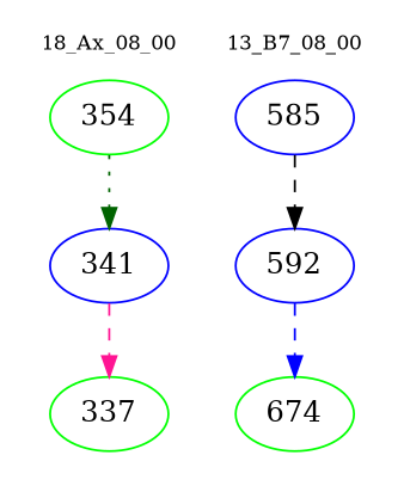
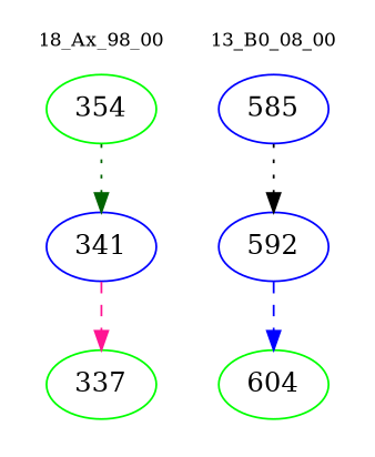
  digraph {
    node [color=green]
    edge [style=dotted]
    n1 [label=354]
    n2 [color=blue label=341]
    n3 [label=337]
    n4 [color=blue label=585]
    n5 [color=blue label=592]
-   n6 [label=674]
+   n6 [label=604]
    subgraph cluster_1 {
      color=white
      fontsize=10
-     label="18_Ax_08_00"
+     label="18_Ax_98_00"
      n1
      n2
      n3
    }
    subgraph cluster_2 {
      color=white
      fontsize=10
-     label="13_B7_08_00"
+     label="13_B0_08_00"
      n4
      n5
      n6
    }
    n1 -> n2 [color=darkgreen]
    n2 -> n3 [color=deeppink style=dashed]
-   n4 -> n5 [color=black style=dashed]
+   n4 -> n5 [color=black]
    n5 -> n6 [color=blue style=dashed]
  }
